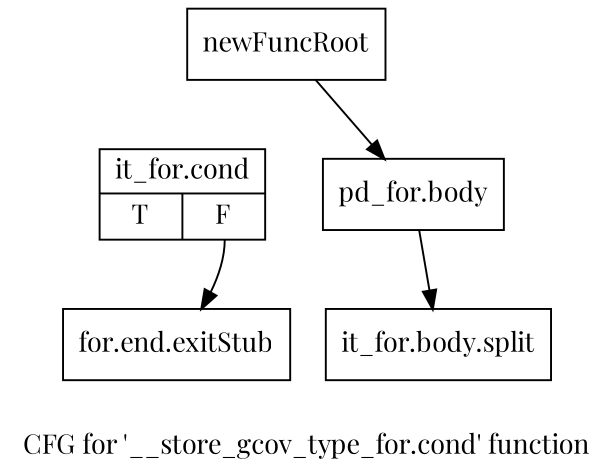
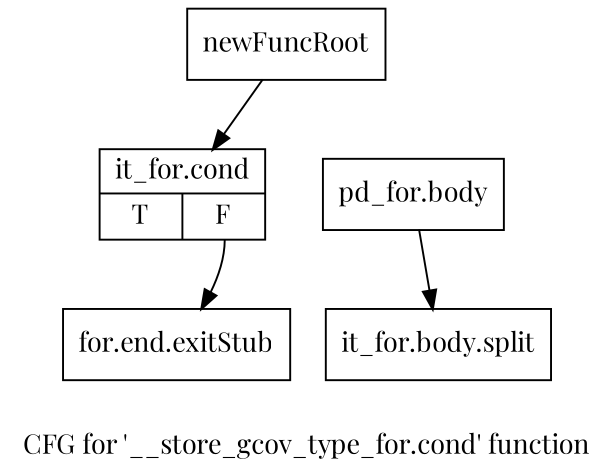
  digraph {
    fontname="Playfair Display"
    label="CFG for '__store_gcov_type_for.cond' function"
    node [fontname="Playfair Display" shape=record]
    edge [fontname="Playfair Display"]
    n1 [label="{newFuncRoot}"]
    n2 [label="{it_for.cond|{<s0>T|<s1>F}}"]
    n3 [label="{for.end.exitStub}"]
    n4 [label="{pd_for.body}"]
    n5 [label="{it_for.body.split}"]
-   n1 -> n4
+   n1 -> n2
    n2 -> n3 [tailport=s1]
    n4 -> n5
  }
